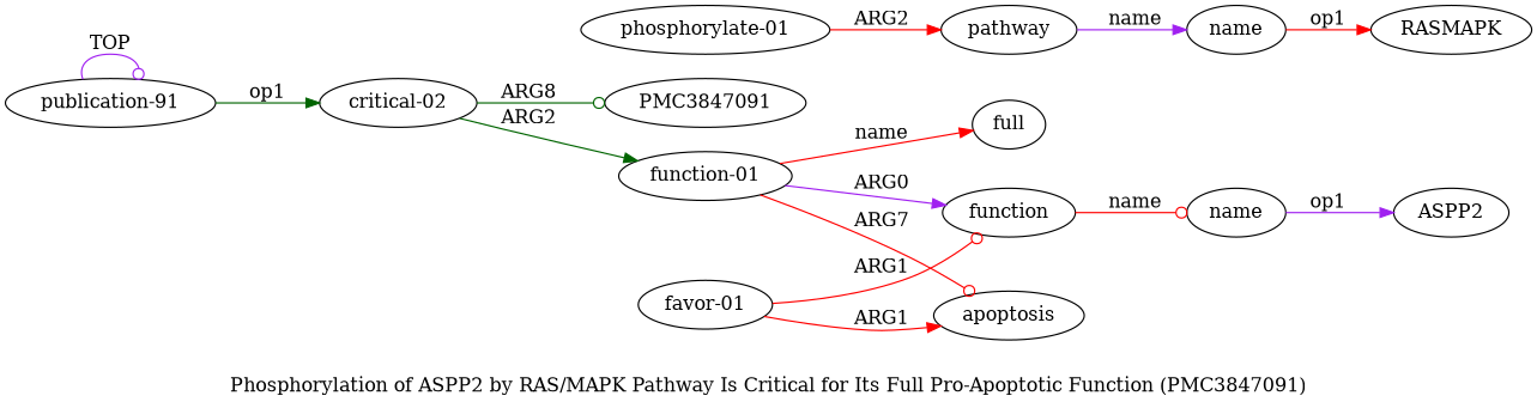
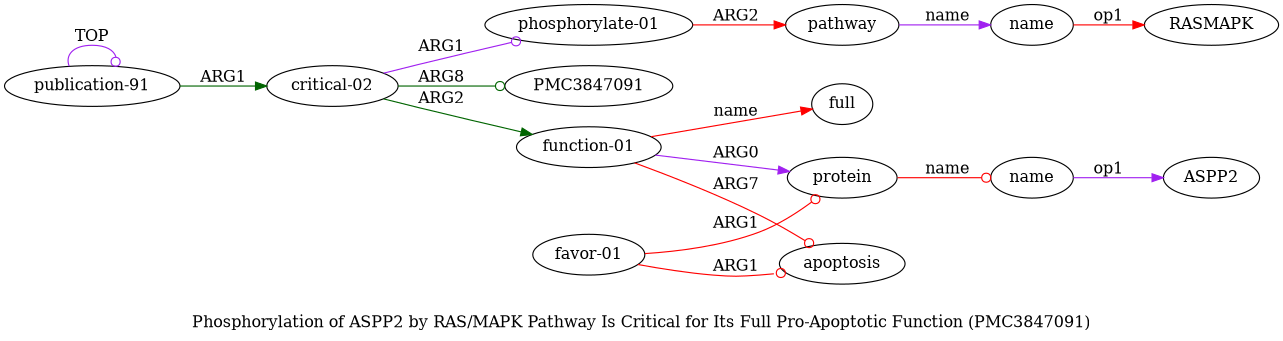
  digraph {
    label="Phosphorylation of ASPP2 by RAS/MAPK Pathway Is Critical for Its Full Pro-Apoptotic Function (PMC3847091)"
    rankdir=LR
    node [color=black gold_ind=-1 gold_label=name test_ind=-1 test_label=name]
    edge [arrowhead=normal color=red gold_label=ARG1 test_label=ARG1]
    n1 [gold_label=RASMAPK label=RASMAPK test_label=RASMAPK]
    n2 [gold_label=PMC3847091 label=PMC3847091 test_label=PMC3847091]
    n3 [gold_ind=10 gold_label=full label=full test_ind=10 test_label=full]
    n4 [gold_label=ASPP2 label=ASPP2 test_label=ASPP2]
    n5 [gold_ind=1 gold_label="critical-02" label="critical-02" test_ind=1 test_label="critical-02"]
    n6 [gold_ind=2 gold_label="phosphorylate-01" label="phosphorylate-01" test_ind=2 test_label="phosphorylate-01"]
    n7 [gold_ind=7 gold_label="function-01" label="function-01" test_ind=7 test_label="function-01"]
    n8 [gold_ind=5 gold_label=pathway label=pathway test_ind=5 test_label=pathway]
-   n9 [gold_ind=3 gold_label=protein label=function test_ind=3 test_label=protein]
+   n9 [gold_ind=3 gold_label=protein label=protein test_ind=3 test_label=protein]
    n10 [gold_ind=8 gold_label=apoptosis label=apoptosis test_ind=8 test_label=apoptosis]
    n11 [gold_ind=4 label=name test_ind=4]
    n12 [gold_ind=6 label=name test_ind=6]
    n13 [gold_ind=0 gold_label="publication-91" label="publication-91" test_ind=0 test_label="publication-91"]
    n14 [gold_ind=9 gold_label="favor-01" label="favor-01" test_ind=9 test_label="favor-01"]
    n5 -> n2 [arrowhead=odot color=darkgreen gold_label=ARG8 label=ARG8 test_label=ARG8]
+   n5 -> n6 [arrowhead=odot color=purple label=ARG1]
    n5 -> n7 [color=darkgreen gold_label=ARG2 label=ARG2 test_label=ARG2]
    n6 -> n8 [gold_label=ARG2 label=ARG2 test_label=ARG2]
    n7 -> n3 [gold_label=mod label=name test_label=mod]
    n7 -> n9 [color=purple gold_label=ARG0 label=ARG0 test_label=ARG0]
    n7 -> n10 [arrowhead=odot label=ARG7]
    n8 -> n12 [color=purple gold_label=name label=name test_label=name]
    n9 -> n11 [arrowhead=odot gold_label=name label=name test_label=name]
    n11 -> n4 [color=purple gold_label=op1 label=op1 test_label=op1]
    n12 -> n1 [gold_label=op1 label=op1 test_label=op1]
-   n13 -> n5 [color=darkgreen label=op1]
+   n13 -> n5 [color=darkgreen label=ARG1]
    n13 -> n13 [arrowhead=odot color=purple gold_label=TOP label=TOP test_label=TOP]
    n14 -> n9 [arrowhead=odot label=ARG1]
-   n14 -> n10 [label=ARG1]
+   n14 -> n10 [arrowhead=odot label=ARG1]
  }
